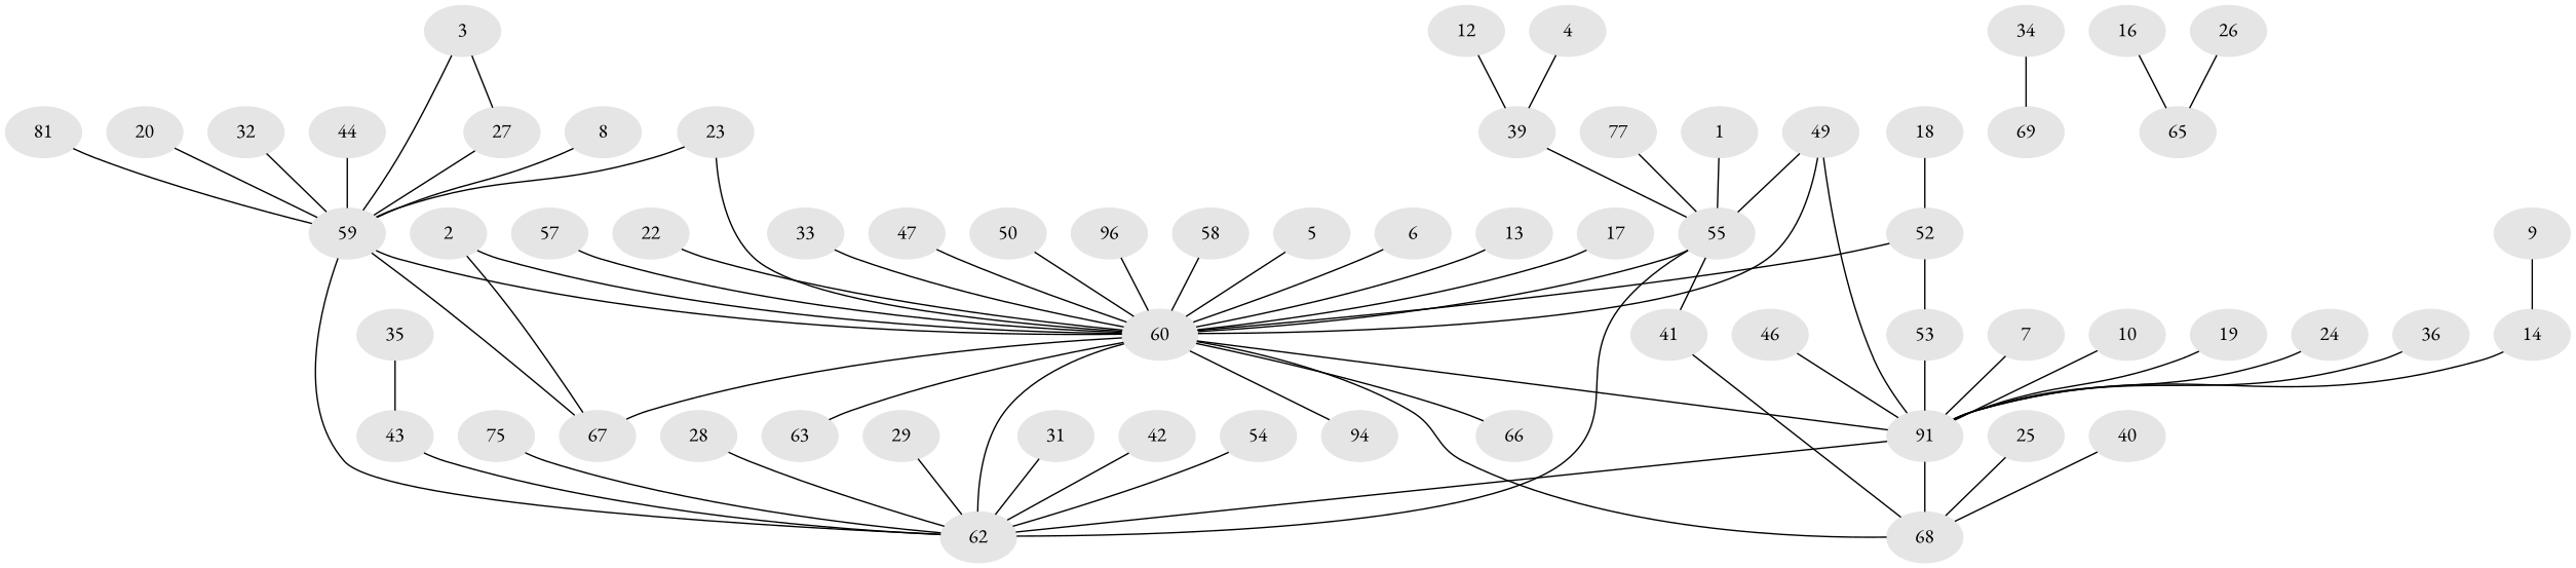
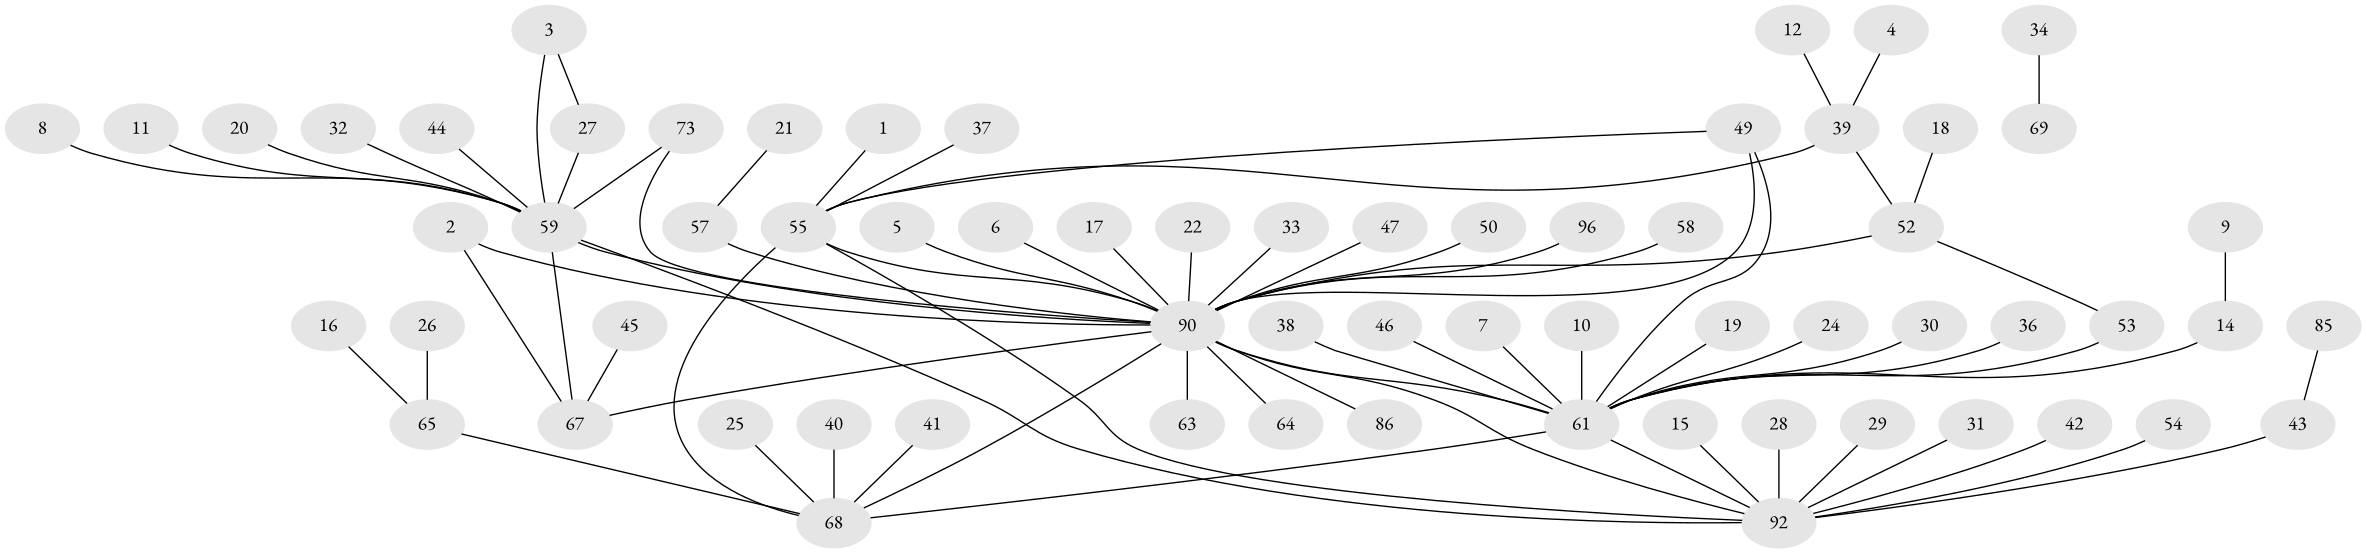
  graph {
    fontname="EB Garamond"
    node [color=gray90 fontname="EB Garamond" style=filled]
    edge [fontname="EB Garamond" weight=1.0]
    1
    55
-   60
-   62
+   60 [label=90]
+   62 [label=92]
    68
    2
    67
-   61 [label=91]
+   61
    63
-   64 [label=94]
-   66
+   64
+   66 [label=86]
    3
    59
    27
    34
    69
    4
    39
    52
    5
    6
    7
    8
    9
    14
    10
-   11 [label=81]
+   11
    12
-   13
-   15 [label=75]
+   15
    16
    65
    17
    18
    53
    19
    20
+   21
    57
    22
-   23
+   23 [label=73]
    24
    25
    26
    28
    29
+   30
    31
    32
    33
-   35
+   35 [label=85]
    43
    36
-   37 [label=77]
+   37
+   38
    40
    41
    42
    44
+   45
    46
    47
    49
    50
    54
    n66 [label=96]
    58
    1 -- 55
    55 -- 60
    55 -- 62
-   55 -- 41
+   55 -- 68
    60 -- 62
    60 -- 68
    60 -- 67
    60 -- 61
    60 -- 63
    60 -- 64
    60 -- 66
    2 -- 60
    2 -- 67
    61 -- 62
    61 -- 68
    3 -- 59
    3 -- 27
    59 -- 60
    59 -- 62
    59 -- 67
    27 -- 59
    34 -- 69
    4 -- 39
    39 -- 55
+   39 -- 52
    52 -- 60
    52 -- 53
    5 -- 60
    6 -- 60
    7 -- 61
    8 -- 59
    9 -- 14
    14 -- 61
    10 -- 61
    11 -- 59
    12 -- 39
-   13 -- 60
    15 -- 62
    16 -- 65
+   65 -- 68
    17 -- 60
    18 -- 52
    53 -- 61
    19 -- 61
    20 -- 59
+   21 -- 57
    57 -- 60
    22 -- 60
    23 -- 60
    23 -- 59
    24 -- 61
    25 -- 68
    26 -- 65
    28 -- 62
    29 -- 62
+   30 -- 61
    31 -- 62
    32 -- 59
    33 -- 60
    35 -- 43
    43 -- 62
    36 -- 61
    37 -- 55
+   38 -- 61
    40 -- 68
    41 -- 68
    42 -- 62
    44 -- 59
+   45 -- 67
    46 -- 61
    47 -- 60
    49 -- 55
    49 -- 60
    49 -- 61
    50 -- 60
    54 -- 62
    n66 -- 60
    58 -- 60
  }
